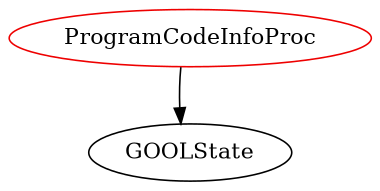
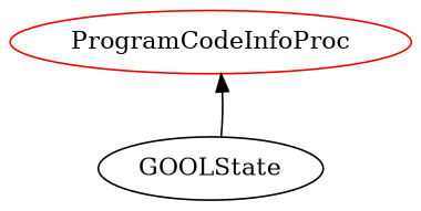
  digraph {
    n1 [color=red2 label=ProgramCodeInfoProc shape=oval]
    GOOLState
-   n1 -> GOOLState
+   GOOLState -> n1
  }
